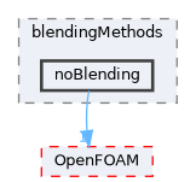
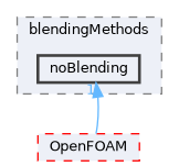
  digraph {
    compound=true
    node [fillcolor="#edf0f7" fontname=Helvetica fontsize=10 shape=box]
    n1 [color=grey25 height=0.2 label=noBlending style="filled,bold" width=0.4]
    n2 [color=red height=0.2 label=OpenFOAM style="filled,dashed" width=0.4]
    subgraph cluster_1 {
      bgcolor="#edf0f7"
      fontname=Helvetica
      fontsize=10
      label=blendingMethods
      pencolor=grey50
      style="filled,dashed"
      n1
    }
-   n1 -> n2 [color=steelblue1 fontcolor=steelblue1 fontname=Helvetica fontsize=10 headlabel=1 labeldistance=1.5 labelfontname=Helvetica labelfontsize=10]
+   n2 -> n1 [color=steelblue1 fontcolor=steelblue1 fontname=Helvetica fontsize=10 headlabel=1 labeldistance=1.5 labelfontname=Helvetica labelfontsize=10]
  }
